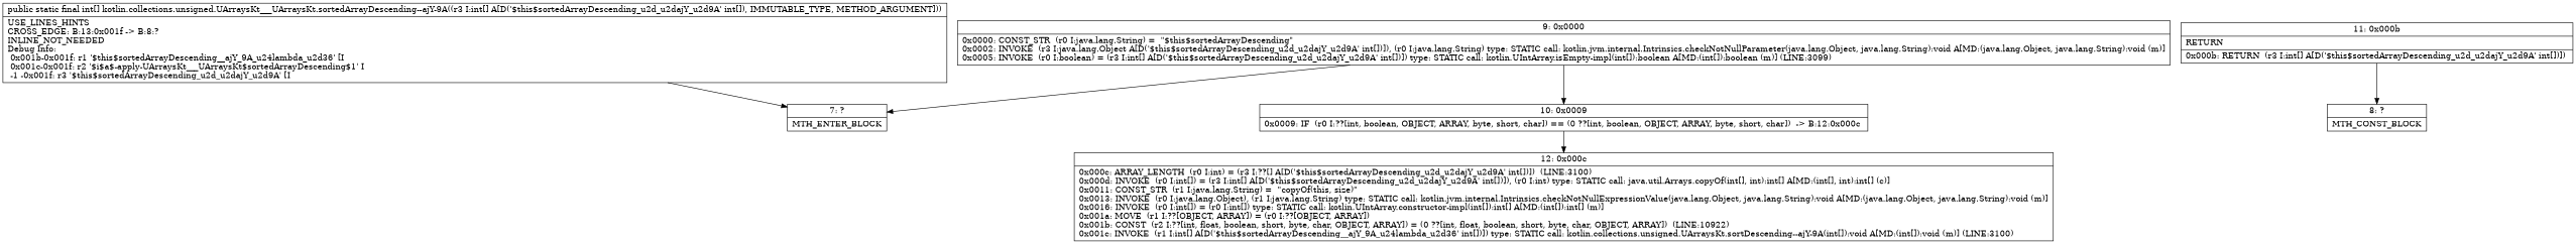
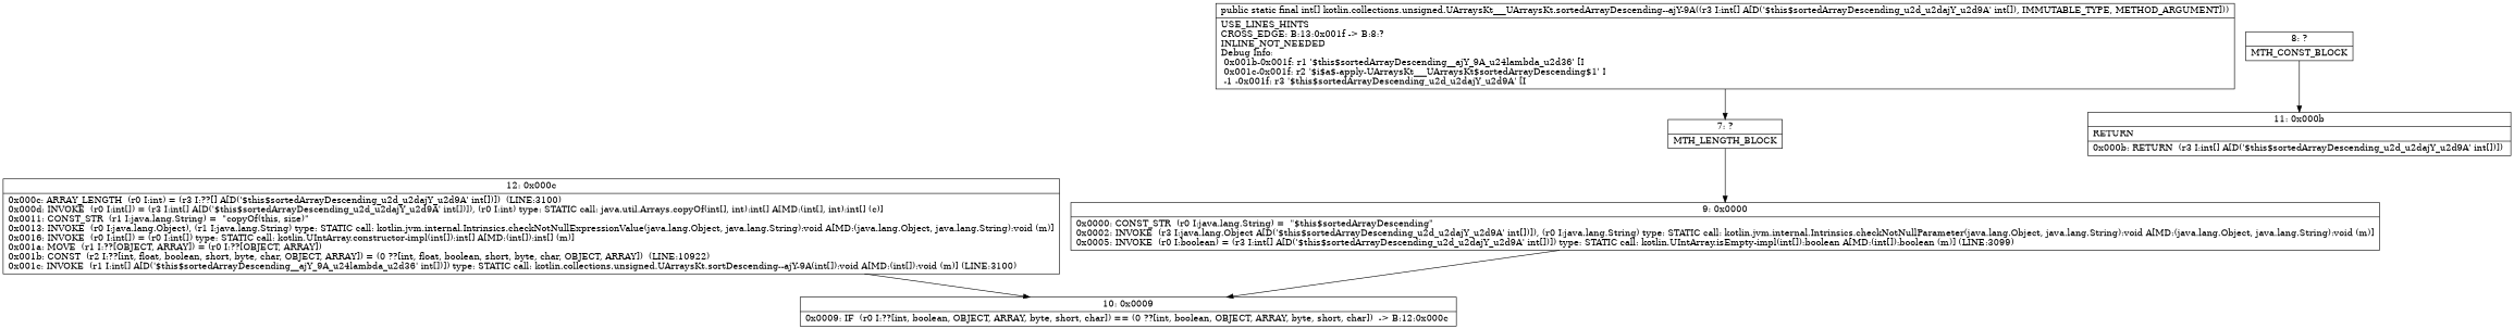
  digraph {
    node [shape=record]
-   n1 [label="{7\:\ ?|MTH_ENTER_BLOCK\l}"]
+   n1 [label="{7\:\ ?|MTH_LENGTH_BLOCK\l}"]
    n2 [label="{9\:\ 0x0000|0x0000: CONST_STR  (r0 I:java.lang.String) =  \"$this$sortedArrayDescending\" \l0x0002: INVOKE  (r3 I:java.lang.Object A[D('$this$sortedArrayDescending_u2d_u2dajY_u2d9A' int[])]), (r0 I:java.lang.String) type: STATIC call: kotlin.jvm.internal.Intrinsics.checkNotNullParameter(java.lang.Object, java.lang.String):void A[MD:(java.lang.Object, java.lang.String):void (m)]\l0x0005: INVOKE  (r0 I:boolean) = (r3 I:int[] A[D('$this$sortedArrayDescending_u2d_u2dajY_u2d9A' int[])]) type: STATIC call: kotlin.UIntArray.isEmpty\-impl(int[]):boolean A[MD:(int[]):boolean (m)] (LINE:3099)\l}"]
    n3 [label="{10\:\ 0x0009|0x0009: IF  (r0 I:??[int, boolean, OBJECT, ARRAY, byte, short, char]) == (0 ??[int, boolean, OBJECT, ARRAY, byte, short, char])  \-\> B:12:0x000c \l}"]
    n4 [label="{12\:\ 0x000c|0x000c: ARRAY_LENGTH  (r0 I:int) = (r3 I:??[] A[D('$this$sortedArrayDescending_u2d_u2dajY_u2d9A' int[])])  (LINE:3100)\l0x000d: INVOKE  (r0 I:int[]) = (r3 I:int[] A[D('$this$sortedArrayDescending_u2d_u2dajY_u2d9A' int[])]), (r0 I:int) type: STATIC call: java.util.Arrays.copyOf(int[], int):int[] A[MD:(int[], int):int[] (c)]\l0x0011: CONST_STR  (r1 I:java.lang.String) =  \"copyOf(this, size)\" \l0x0013: INVOKE  (r0 I:java.lang.Object), (r1 I:java.lang.String) type: STATIC call: kotlin.jvm.internal.Intrinsics.checkNotNullExpressionValue(java.lang.Object, java.lang.String):void A[MD:(java.lang.Object, java.lang.String):void (m)]\l0x0016: INVOKE  (r0 I:int[]) = (r0 I:int[]) type: STATIC call: kotlin.UIntArray.constructor\-impl(int[]):int[] A[MD:(int[]):int[] (m)]\l0x001a: MOVE  (r1 I:??[OBJECT, ARRAY]) = (r0 I:??[OBJECT, ARRAY]) \l0x001b: CONST  (r2 I:??[int, float, boolean, short, byte, char, OBJECT, ARRAY]) = (0 ??[int, float, boolean, short, byte, char, OBJECT, ARRAY])  (LINE:10922)\l0x001c: INVOKE  (r1 I:int[] A[D('$this$sortedArrayDescending__ajY_9A_u24lambda_u2d36' int[])]) type: STATIC call: kotlin.collections.unsigned.UArraysKt.sortDescending\-\-ajY\-9A(int[]):void A[MD:(int[]):void (m)] (LINE:3100)\l}"]
    n5 [label="{11\:\ 0x000b|RETURN\l|0x000b: RETURN  (r3 I:int[] A[D('$this$sortedArrayDescending_u2d_u2dajY_u2d9A' int[])]) \l}"]
    n6 [label="{8\:\ ?|MTH_CONST_BLOCK\l}"]
    n7 [label="{public static final int[] kotlin.collections.unsigned.UArraysKt___UArraysKt.sortedArrayDescending\-\-ajY\-9A((r3 I:int[] A[D('$this$sortedArrayDescending_u2d_u2dajY_u2d9A' int[]), IMMUTABLE_TYPE, METHOD_ARGUMENT]))  | USE_LINES_HINTS\lCROSS_EDGE: B:13:0x001f \-\> B:8:?\lINLINE_NOT_NEEDED\lDebug Info:\l  0x001b\-0x001f: r1 '$this$sortedArrayDescending__ajY_9A_u24lambda_u2d36' [I\l  0x001c\-0x001f: r2 '$i$a$\-apply\-UArraysKt___UArraysKt$sortedArrayDescending$1' I\l  \-1 \-0x001f: r3 '$this$sortedArrayDescending_u2d_u2dajY_u2d9A' [I\l}"]
-   n2 -> n1
+   n1 -> n2
    n2 -> n3
-   n3 -> n4
-   n5 -> n6
+   n4 -> n3
+   n6 -> n5
    n7 -> n1
  }
